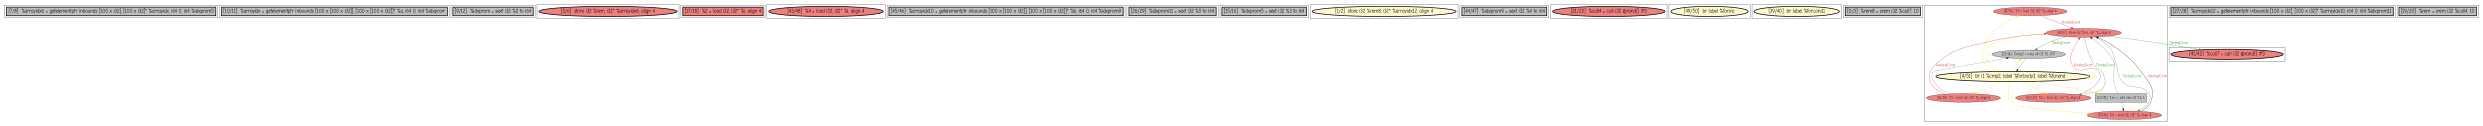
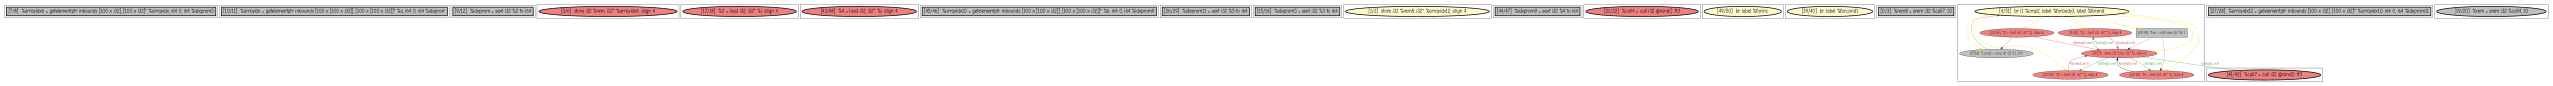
  digraph {
    fontname="Comic Neue"
    node [fillcolor=grey fontname="Comic Neue" fontsize=20 penwidth=3.0 shape=ellipse style=filled]
    edge [color=gold fontcolor=gold fontname="Comic Neue" penwidth=1.0 style=solid]
    n1 [label="[7/8]  %arrayidx6 = getelementptr inbounds [100 x i32], [100 x i32]* %arrayidx, i64 0, i64 %idxprom5" shape=rectangle]
    n2 [label="[10/11]  %arrayidx = getelementptr inbounds [100 x [100 x i32]], [100 x [100 x i32]]* %a, i64 0, i64 %idxprom" shape=rectangle]
    n3 [label="[9/12]  %idxprom = sext i32 %2 to i64" shape=rectangle]
    n4 [fillcolor=lightcoral label="[5/6]  store i32 %rem, i32* %arrayidx6, align 4"]
-   n5 [fillcolor=lightcoral label="[17/18]  %2 = load i32, i32* %i, align 4" shape=box]
+   n5 [fillcolor=lightcoral label="[17/18]  %2 = load i32, i32* %i, align 4"]
    n6 [fillcolor=lightcoral label="[43/48]  %4 = load i32, i32* %i, align 4"]
    n7 [label="[45/46]  %arrayidx10 = getelementptr inbounds [100 x [100 x i32]], [100 x [100 x i32]]* %b, i64 0, i64 %idxprom9" shape=rectangle]
    n8 [label="[26/29]  %idxprom11 = sext i32 %5 to i64" shape=rectangle]
    n9 [label="[15/16]  %idxprom5 = sext i32 %3 to i64" shape=rectangle]
    n10 [fillcolor=lemonchiffon label="[1/2]  store i32 %rem8, i32* %arrayidx12, align 4"]
    n11 [label="[44/47]  %idxprom9 = sext i32 %4 to i64" shape=rectangle]
    n12 [fillcolor=lightcoral label="[21/22]  %call4 = call i32 @rand() #3"]
    n13 [fillcolor=lemonchiffon label="[49/50]  br label %for.inc"]
    n14 [fillcolor=lemonchiffon label="[39/40]  br label %for.cond1"]
    n15 [label="[0/3]  %rem8 = srem i32 %call7, 10" shape=rectangle]
    n16 [fillcolor=lightcoral label="[31/32]  %3 = load i32, i32* %j, align 4" fontsize="" penwidth=""]
    n17 [fillcolor=lightcoral label="[24/37]  store i32 %inc, i32* %j, align 4" fontsize="" penwidth=""]
    n18 [label="[13/14]  %cmp2 = icmp slt i32 %1, 100" fontsize="" penwidth=""]
    n19 [fillcolor=lemonchiffon label="[4/51]  br i1 %cmp2, label %for.body3, label %for.end"]
    n20 [fillcolor=lightcoral label="[33/34]  %6 = load i32, i32* %j, align 4" fontsize="" penwidth=""]
    n21 [label="[23/38]  %inc = add nsw i32 %6, 1" shape=rectangle fontsize="" penwidth=""]
    n22 [fillcolor=lightcoral label="[25/30]  %5 = load i32, i32* %j, align 4" fontsize="" penwidth=""]
    n23 [fillcolor=lightcoral label="[35/36]  %1 = load i32, i32* %j, align 4" fontsize="" penwidth=""]
    n24 [fillcolor=lightcoral label="[41/42]  %call7 = call i32 @rand() #3"]
    n25 [label="[27/28]  %arrayidx12 = getelementptr inbounds [100 x i32], [100 x i32]* %arrayidx10, i64 0, i64 %idxprom11" shape=rectangle]
-   n26 [label="[19/20]  %rem = srem i32 %call4, 10" shape=rectangle]
+   n26 [label="[19/20]  %rem = srem i32 %call4, 10"]
    subgraph cluster_1 {
      n1
    }
    subgraph cluster_2 {
      n2
    }
    subgraph cluster_3 {
      n3
    }
    subgraph cluster_4 {
      n4
    }
    subgraph cluster_5 {
      n5
    }
    subgraph cluster_6 {
      n6
    }
    subgraph cluster_7 {
      n7
    }
    subgraph cluster_8 {
      n8
    }
    subgraph cluster_9 {
      n9
    }
    subgraph cluster_10 {
      n10
    }
    subgraph cluster_11 {
      n11
    }
    subgraph cluster_12 {
      n12
    }
    subgraph cluster_13 {
      n13
    }
    subgraph cluster_14 {
      n14
    }
    subgraph cluster_15 {
      n15
    }
    subgraph cluster_16 {
      n16
      n17
      n18
      n19
      n20
      n21
      n22
      n23
    }
    subgraph cluster_17 {
      n24
    }
    subgraph cluster_18 {
      n25
    }
    subgraph cluster_19 {
      n26
    }
    n16 -> n17 [color=firebrick3 fontcolor=firebrick3 label="A|indep|Const"]
-   n17 -> n18 [color=forestgreen fontcolor=forestgreen label="T|indep|Const"]
+   n17 -> n16 [color=forestgreen fontcolor=forestgreen label="T|indep|Const"]
    n17 -> n20 [color=forestgreen fontcolor=forestgreen label="T|indep|Const"]
    n17 -> n22 [color=forestgreen fontcolor=forestgreen label="T|indep|Const"]
    n17 -> n24 [color=forestgreen fontcolor=forestgreen label="T|indep|Const"]
    n18 -> n19 [color=black fontcolor=black penwidth=0.5]
    n19 -> n16 [label=C]
    n19 -> n17 [label=C]
    n19 -> n18 [label=C]
    n19 -> n19 [label=C]
    n19 -> n20 [label=C]
    n19 -> n21 [label=C]
    n19 -> n22 [label=C]
    n19 -> n23 [label=C]
    n20 -> n17 [color=black fontcolor=firebrick3 label="A|indep|Const"]
    n21 -> n17 [color=black fontcolor=black penwidth=0.5]
    n21 -> n20 [color=black fontcolor=black penwidth=0.5]
    n22 -> n17 [color=firebrick3 fontcolor=firebrick3 label="A|indep|Const"]
    n23 -> n17 [color=firebrick3 fontcolor=firebrick3 label="A|indep|Const"]
    n23 -> n18 [color=black fontcolor=black penwidth=0.5]
  }
